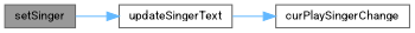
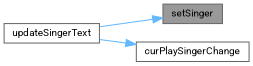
  digraph {
    fontname=Roboto
    rankdir=LR
    node [color=grey40 fillcolor=white fontname=Roboto fontsize=10 shape=box style=filled]
    edge [color=steelblue1 fontname=Roboto fontsize=10 labelfontname=Helvetica labelfontsize=10 style=solid]
    n1 [color=gray40 fillcolor=grey60 fontcolor=black height=0.2 label=setSinger width=0.4]
    n2 [height=0.2 label=updateSingerText width=0.4]
    n3 [height=0.2 label=curPlaySingerChange width=0.4]
-   n1 -> n2
+   n2 -> n1
    n2 -> n3
  }
